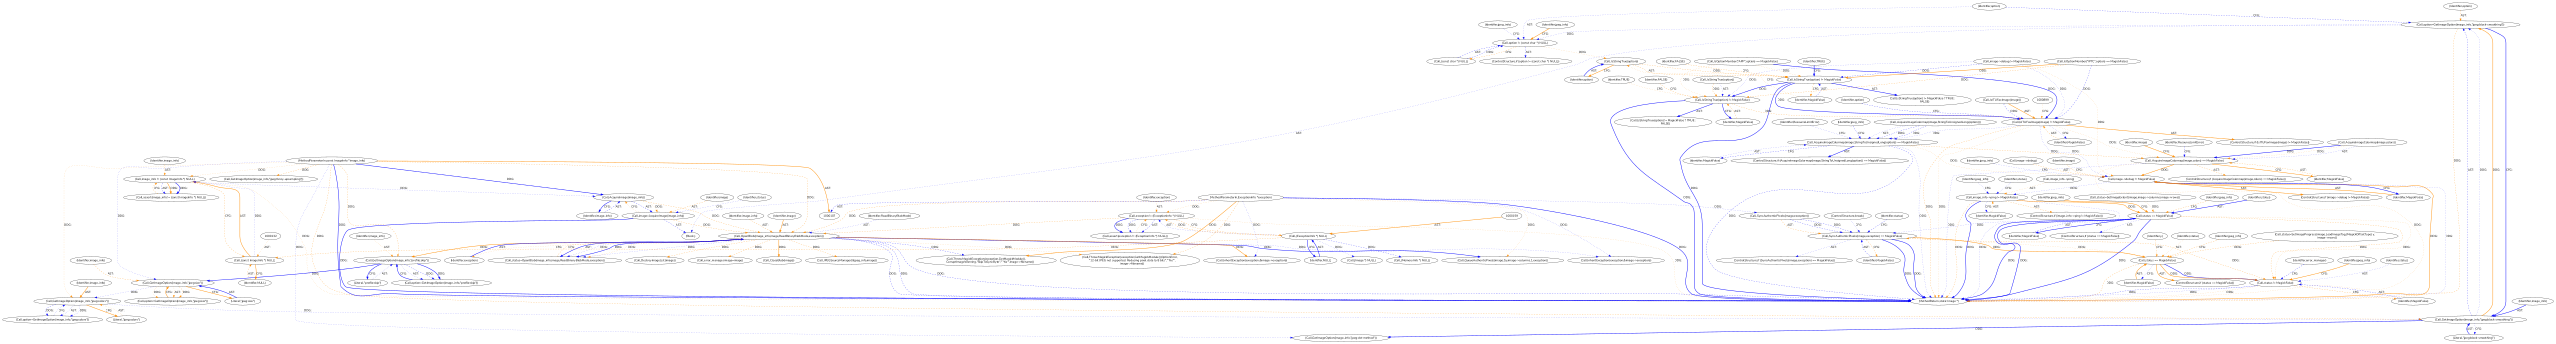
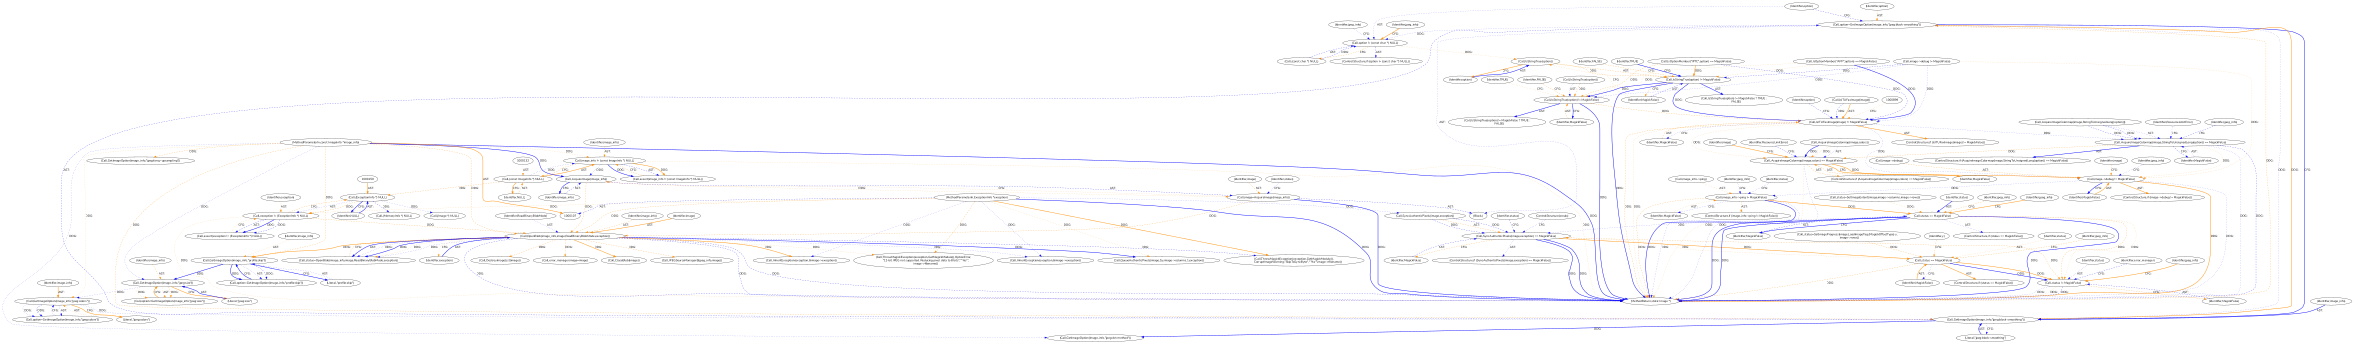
  digraph {
    fontname=Nunito
    node [fontname=Nunito]
    edge [color=blue fontname=Nunito style=dashed]
    n1 [label="(Call,option=GetImageOption(image_info,\"jpeg:block-smoothing\"))"]
    n2 [label="(Call,GetImageOption(image_info,\"jpeg:block-smoothing\"))"]
    n3 [label="(Call,option != (const char *) NULL)"]
    n4 [label="(Block,)"]
    n5 [label="(MethodReturn,static Image *)"]
    n6 [label="(Literal,\"jpeg:block-smoothing\")"]
    n7 [label="(Call,GetImageOption(image_info,\"jpeg:dct-method\"))"]
    n8 [label="(Call,IsStringTrue(option))"]
    n9 [label="(ControlStructure,if (option != (const char *) NULL))"]
    n10 [label="(Call,(const char *) NULL)"]
    n11 [label="(Call,GetImageOption(image_info,\"jpeg:colors\"))"]
    n12 [label="(Call,option=GetImageOption(image_info,\"jpeg:colors\"))"]
    n13 [label="(Literal,\"jpeg:colors\")"]
    n14 [label="(Call,GetImageOption(image_info,\"jpeg:size\"))"]
    n15 [label="(Call,option=GetImageOption(image_info,\"jpeg:size\"))"]
    n16 [label="(Literal,\"jpeg:size\")"]
    n17 [label="(Call,GetImageOption(image_info,\"profile:skip\"))"]
    n18 [label="(Literal,\"profile:skip\")"]
    n19 [label="(Call,option=GetImageOption(image_info,\"profile:skip\"))"]
    n20 [label="(Call,OpenBlob(image_info,image,ReadBinaryBlobMode,exception))"]
    n21 [label="(Call,InheritException(exception,&image->exception))"]
    n22 [label="(Call,status=OpenBlob(image_info,image,ReadBinaryBlobMode,exception))"]
    n23 [label="(Call,DestroyImageList(image))"]
    n24 [label="(Call,QueueAuthenticPixels(image,0,y,image->columns,1,exception))"]
    n25 [label="(Call,ThrowMagickException(exception,GetMagickModule(),\n          CorruptImageWarning,\"SkipToSyncByte\",\"`%s'\",image->filename))"]
    n26 [label="(Call,error_manager.image=image)"]
    n27 [label="(Call,CloseBlob(image))"]
    n28 [label="(Call,JPEGSourceManager(&jpeg_info,image))"]
    n29 [label="(Call,ThrowMagickException(exception,GetMagickModule(),OptionError,\n      \"12-bit JPEG not supported. Reducing pixel data to 8 bits\",\"`%s'\",\n      image->filename))"]
    n30 [label="(Call,InheritException(exception,&image->exception))"]
    n31 [label="(Identifier,exception)"]
    n32 [label="(Call,AcquireImage(image_info))"]
    n33 [label="(Call,image=AcquireImage(image_info))"]
    n34 [label="(Identifier,image_info)"]
    n35 [label="(Call,image_info != (const ImageInfo *) NULL)"]
    n36 [label="(Call,(const ImageInfo *) NULL)"]
    n37 [label="(Call,assert(image_info != (const ImageInfo *) NULL))"]
    n38 [label="(Call,(ExceptionInfo *) NULL)"]
    n39 [label="(Identifier,NULL)"]
    n40 [label="(MethodParameterIn,const ImageInfo *image_info)"]
    n41 [label="(Call,GetImageOption(image_info,\"jpeg:fancy-upsampling\"))"]
    1000107
    n43 [label="(Call,exception != (ExceptionInfo *) NULL)"]
    n44 [label="(Identifier,NULL)"]
    n45 [label="(Call,(MemoryInfo *) NULL)"]
    n46 [label="(Call,(Image *) NULL)"]
    n47 [label="(Call,assert(exception != (ExceptionInfo *) NULL))"]
    n48 [label="(MethodParameterIn,ExceptionInfo *exception)"]
    n49 [label="(Call,SyncAuthenticPixels(image,exception))"]
    n50 [label="(Call,SyncAuthenticPixels(image,exception) == MagickFalse)"]
    n51 [label="(Call,IsStringTrue(option) != MagickFalse)"]
    n52 [label="(Identifier,option)"]
    n53 [label="(Call,IsStringTrue(option) != MagickFalse)"]
    n54 [label="(Call,IsITUFaxImage(image) != MagickFalse)"]
    n55 [label="(Identifier,MagickFalse)"]
    n56 [label="(Call,IsStringTrue(option) != MagickFalse ? TRUE :\n      FALSE)"]
    n57 [label="(Call,IsStringTrue(option) != MagickFalse ? TRUE :\n      FALSE)"]
    n58 [label="(Identifier,MagickFalse)"]
    n59 [label="(Call,AcquireImageColormap(image,StringToUnsignedLong(option)) == MagickFalse)"]
    n60 [label="(Call,AcquireImageColormap(image,colors) == MagickFalse)"]
    n61 [label="(Call,image->debug != MagickFalse)"]
    n62 [label="(Identifier,MagickFalse)"]
    n63 [label="(ControlStructure,if (IsITUFaxImage(image) != MagickFalse))"]
    n64 [label="(Identifier,MagickFalse)"]
    n65 [label="(ControlStructure,if (AcquireImageColormap(image,StringToUnsignedLong(option)) == MagickFalse))"]
    n66 [label="(Identifier,MagickFalse)"]
    n67 [label="(ControlStructure,if (AcquireImageColormap(image,colors) == MagickFalse))"]
    n68 [label="(Call,image_info->ping != MagickFalse)"]
    n69 [label="(Identifier,MagickFalse)"]
    n70 [label="(ControlStructure,if (image->debug != MagickFalse))"]
    n71 [label="(Call,status == MagickFalse)"]
    n72 [label="(Identifier,MagickFalse)"]
    n73 [label="(ControlStructure,if (image_info->ping != MagickFalse))"]
    n74 [label="(Call,status != MagickFalse)"]
    n75 [label="(Identifier,MagickFalse)"]
    n76 [label="(ControlStructure,if (status == MagickFalse))"]
    n77 [label="(Call,status == MagickFalse)"]
    n78 [label="(Identifier,MagickFalse)"]
    n79 [label="(ControlStructure,if (SyncAuthenticPixels(image,exception) == MagickFalse))"]
    n80 [label="(Identifier,MagickFalse)"]
    n81 [label="(Identifier,MagickFalse)"]
    n82 [label="(ControlStructure,if (status == MagickFalse))"]
    n83 [label="(Identifier,option)"]
    n84 [label="(Identifier,image_info)"]
    n85 [label="(Identifier,jpeg_info)"]
    n86 [label="(Identifier,jpeg_info)"]
    n87 [label="(Identifier,image)"]
    n88 [label="(Identifier,jpeg_info)"]
    n89 [label="(Call,image_info->ping)"]
    n90 [label="(Identifier,jpeg_info)"]
    n91 [label="(Identifier,exception)"]
    n92 [label="(Identifier,status)"]
    n93 [label="(Identifier,jpeg_info)"]
    n94 [label="(Identifier,image_info)"]
    n95 [label="(Identifier,ReadBinaryBlobMode)"]
    n96 [label="(Call,IsOptionMember(\"APP\",option) == MagickFalse)"]
    n97 [label="(Identifier,image_info)"]
    n98 [label="(Call,status=SetImageExtent(image,image->columns,image->rows))"]
    n99 [label="(Identifier,status)"]
    n100 [label="(Call,IsITUFaxImage(image))"]
    n101 [label="(Identifier,option)"]
    n102 [label="(Call,IsStringTrue(option))"]
    n103 [label="(Identifier,image_info)"]
    n104 [label="(Call,AcquireImageColormap(image,StringToUnsignedLong(option)))"]
    n105 [label="(Identifier,image)"]
    n106 [label="(Identifier,TRUE)"]
    n107 [label="(Call,status=SetImageProgress(image,LoadImageTag,(MagickOffsetType) y,\n      image->rows))"]
    n108 [label="(Call,image->debug != MagickFalse)"]
    n109 [label="(Identifier,ResourceLimitError)"]
    n110 [label="(Identifier,status)"]
    n111 [label="(Identifier,FALSE)"]
    n112 [label="(ControlStructure,break;)"]
    n113 [label="(Identifier,image_info)"]
    n114 [label="(Identifier,image)"]
    n115 [label="(Identifier,ResourceLimitError)"]
    n116 [label="(Identifier,y)"]
    n117 [label="(Identifier,jpeg_info)"]
    n118 [label="(Call,IsOptionMember(\"IPTC\",option) == MagickFalse)"]
    n119 [label="(Identifier,FALSE)"]
    n120 [label="(Identifier,error_manager)"]
    n121 [label="(Identifier,TRUE)"]
    n122 [label="(Identifier,status)"]
    n123 [label="(Identifier,option)"]
    n124 [label="(Identifier,image_info)"]
    n125 [label="(Identifier,jpeg_info)"]
    n126 [label="(Call,AcquireImageColormap(image,colors))"]
    n127 [label="(Identifier,image)"]
    n128 [label="(Identifier,jpeg_info)"]
    n129 [label="(Identifier,status)"]
    n130 [label="(Identifier,status)"]
    n131 [label="(Identifier,jpeg_info)"]
    n132 [label="(Call,image->debug)"]
    1000132
    1000159
    1000899
    n1 -> n2 [label="CFG: " style=bold]
    n1 -> n3 [label="DDG: " style=dotted]
    n1 -> n4 [label="AST: " style=dotted]
    n1 -> n5 [color=darkorange label="DDG: "]
    n2 -> n1 [label="AST: "]
    n2 -> n1 [label="DDG: " style=dotted]
    n2 -> n1 [color=darkorange label="DDG: " style=bold]
    n2 -> n6 [label="CFG: " style=dotted]
    n2 -> n7 [label="DDG: " style=bold]
    n3 -> n8 [color=darkorange label="DDG: " style=dotted]
    n3 -> n9 [label="AST: "]
    n3 -> n10 [color=darkorange label="CFG: "]
    n6 -> n2 [label="AST: " style=bold]
    n8 -> n51 [color=darkorange label="AST: "]
    n8 -> n51 [color=darkorange label="DDG: "]
    n8 -> n52 [color=darkorange label="CFG: " style=bold]
    n10 -> n3 [label="AST: "]
    n10 -> n3 [label="DDG: "]
    n11 -> n2 [label="DDG: " style=dotted]
    n11 -> n12 [label="AST: " style=dotted]
    n11 -> n12 [label="DDG: " style=dotted]
    n11 -> n12 [label="DDG: "]
    n11 -> n13 [color=darkorange label="CFG: " style=bold]
    n12 -> n11 [label="CFG: " style=dotted]
    n13 -> n11 [color=darkorange label="AST: " style=dotted]
    n14 -> n11 [label="DDG: " style=dotted]
    n14 -> n15 [color=darkorange label="AST: " style=dotted]
    n14 -> n15 [color=darkorange label="DDG: "]
    n14 -> n15 [color=darkorange label="DDG: " style=dotted]
    n14 -> n16 [color=darkorange label="CFG: " style=bold]
    n15 -> n14 [color=darkorange label="CFG: " style=bold]
    n16 -> n14 [label="AST: " style=bold]
    n17 -> n14 [label="DDG: " style=bold]
    n17 -> n18 [label="CFG: " style=bold]
    n17 -> n19 [label="AST: " style=dotted]
    n17 -> n19 [label="DDG: "]
    n17 -> n19 [label="DDG: " style=bold]
    n18 -> n17 [label="AST: " style=dotted]
    n19 -> n17 [label="CFG: " style=bold]
    n20 -> n5 [label="DDG: "]
    n20 -> n5 [label="DDG: "]
    n20 -> n5 [label="DDG: "]
    n20 -> n17 [color=darkorange label="DDG: " style=bold]
    n20 -> n21 [label="DDG: " style=dotted]
    n20 -> n22 [label="AST: " style=bold]
    n20 -> n22 [label="DDG: " style=dotted]
    n20 -> n22 [label="DDG: " style=bold]
    n20 -> n22 [color=darkorange label="DDG: " style=dotted]
    n20 -> n22 [label="DDG: " style=dotted]
    n20 -> n23 [color=darkorange label="DDG: "]
    n20 -> n24 [label="DDG: " style=bold]
    n20 -> n25 [label="DDG: "]
    n20 -> n26 [color=darkorange label="DDG: "]
    n20 -> n27 [color=darkorange label="DDG: " style=bold]
    n20 -> n28 [color=darkorange label="DDG: "]
    n20 -> n29 [color=darkorange label="DDG: " style=dotted]
    n20 -> n30 [color=darkorange label="DDG: " style=bold]
    n20 -> n31 [color=darkorange label="CFG: " style=dotted]
    n22 -> n20 [color=darkorange label="CFG: "]
    n31 -> n20 [label="AST: " style=bold]
    n32 -> n20 [color=darkorange label="DDG: "]
    n32 -> n33 [label="AST: "]
    n32 -> n33 [color=darkorange label="DDG: " style=dotted]
    n32 -> n34 [label="CFG: " style=bold]
    n33 -> n4 [label="AST: "]
    n33 -> n5 [label="DDG: " style=bold]
    n33 -> n20 [color=darkorange label="DDG: "]
    n33 -> n32 [color=darkorange label="CFG: " style=dotted]
    n34 -> n32 [label="AST: "]
    n35 -> n5 [color=darkorange label="DDG: " style=dotted]
    n35 -> n32 [label="DDG: " style=dotted]
    n35 -> n36 [color=darkorange label="CFG: "]
    n35 -> n37 [label="AST: "]
    n35 -> n37 [color=darkorange label="DDG: " style=bold]
    n35 -> n37 [label="DDG: " style=bold]
    n36 -> n35 [color=darkorange label="AST: " style=bold]
    n36 -> n35 [label="DDG: " style=dotted]
-   n38 -> n36 [color=darkorange label="DDG: "]
+   n36 -> n38 [color=darkorange label="DDG: "]
    n36 -> n39 [color=darkorange label="CFG: " style=bold]
    n37 -> n35 [color=darkorange label="CFG: "]
    n38 -> n43 [label="AST: " style=dotted]
    n38 -> n43 [color=darkorange label="DDG: "]
    n38 -> n44 [label="CFG: " style=bold]
    n38 -> n45 [label="DDG: "]
    n38 -> n46 [label="DDG: " style=dotted]
    n39 -> n36 [color=darkorange label="AST: "]
    n40 -> n2 [color=darkorange label="DDG: "]
    n40 -> n5 [label="DDG: " style=bold]
    n40 -> n7 [label="DDG: " style=dotted]
    n40 -> n11 [color=darkorange label="DDG: " style=dotted]
    n40 -> n14 [label="DDG: " style=dotted]
    n40 -> n17 [color=darkorange label="DDG: "]
    n40 -> n20 [color=darkorange label="DDG: "]
    n40 -> n32 [label="DDG: " style=bold]
    n40 -> n35 [color=darkorange label="DDG: " style=dotted]
    n40 -> n41 [color=darkorange label="DDG: "]
    n40 -> 1000107 [color=darkorange label="AST: " style=bold]
    n43 -> n5 [color=darkorange label="DDG: " style=dotted]
    n43 -> n20 [color=darkorange label="DDG: "]
    n43 -> n38 [color=darkorange label="CFG: "]
    n43 -> n47 [label="AST: "]
    n43 -> n47 [label="DDG: " style=bold]
    n43 -> n47 [label="DDG: "]
    n44 -> n38 [label="AST: " style=bold]
    n47 -> n43 [color=darkorange label="CFG: " style=dotted]
    n48 -> n5 [label="DDG: " style=bold]
    n48 -> n20 [color=darkorange label="DDG: "]
    n48 -> n21 [label="DDG: " style=dotted]
    n48 -> n24 [color=darkorange label="DDG: " style=dotted]
    n48 -> n25 [color=darkorange label="DDG: " style=bold]
    n48 -> n29 [color=darkorange label="DDG: "]
    n48 -> n30 [label="DDG: " style=dotted]
    n48 -> 1000107 [label="AST: "]
    n48 -> n43 [color=darkorange label="DDG: " style=dotted]
    n48 -> n49 [label="DDG: " style=dotted]
    n49 -> n50 [color=darkorange label="AST: "]
    n49 -> n50 [label="DDG: "]
    n49 -> n50 [label="DDG: "]
    n50 -> n5 [label="DDG: " style=bold]
    n50 -> n5 [label="DDG: " style=bold]
    n50 -> n74 [color=darkorange label="DDG: "]
    n50 -> n77 [color=darkorange label="DDG: " style=bold]
    n50 -> n78 [color=darkorange label="CFG: "]
    n50 -> n79 [label="AST: " style=dotted]
    n51 -> n5 [label="DDG: " style=bold]
    n51 -> n53 [label="DDG: " style=bold]
    n51 -> n54 [label="DDG: " style=bold]
    n51 -> n55 [color=darkorange label="CFG: "]
    n51 -> n56 [label="AST: " style=bold]
    n52 -> n8 [label="AST: " style=bold]
    n53 -> n5 [label="DDG: " style=bold]
    n53 -> n54 [color=darkorange label="DDG: "]
    n53 -> n57 [label="AST: " style=bold]
    n53 -> n58 [label="CFG: " style=bold]
    n54 -> n5 [color=darkorange label="DDG: " style=dotted]
    n54 -> n5 [color=darkorange label="DDG: "]
    n54 -> n59 [label="DDG: " style=dotted]
    n54 -> n60 [color=darkorange label="DDG: " style=dotted]
    n54 -> n61 [label="DDG: " style=dotted]
    n54 -> n62 [label="CFG: " style=dotted]
    n54 -> n63 [color=darkorange label="AST: " style=bold]
    n55 -> n8 [color=darkorange label="CFG: " style=dotted]
    n55 -> n51 [label="AST: "]
    n58 -> n53 [color=darkorange label="AST: "]
    n59 -> n5 [label="DDG: "]
    n59 -> n5 [label="DDG: " style=dotted]
    n59 -> n60 [color=darkorange label="DDG: "]
    n59 -> n61 [color=darkorange label="DDG: " style=dotted]
    n59 -> n64 [label="CFG: "]
    n59 -> n65 [label="AST: " style=bold]
    n60 -> n5 [label="DDG: " style=dotted]
    n60 -> n5 [color=darkorange label="DDG: " style=dotted]
    n60 -> n61 [color=darkorange label="DDG: " style=bold]
    n60 -> n66 [color=darkorange label="CFG: " style=bold]
    n60 -> n67 [color=darkorange label="AST: "]
    n61 -> n5 [color=darkorange label="DDG: " style=bold]
    n61 -> n5 [label="DDG: " style=dotted]
    n61 -> n68 [label="DDG: " style=dotted]
    n61 -> n69 [label="CFG: " style=bold]
    n61 -> n70 [color=darkorange label="AST: " style=bold]
    n62 -> n54 [color=darkorange label="AST: "]
    n64 -> n59 [label="AST: " style=dotted]
    n66 -> n60 [color=darkorange label="AST: "]
    n68 -> n5 [label="DDG: " style=bold]
    n68 -> n5 [label="DDG: " style=dotted]
    n68 -> n5 [color=darkorange label="DDG: "]
    n68 -> n71 [color=darkorange label="DDG: " style=bold]
    n68 -> n72 [label="CFG: " style=dotted]
    n68 -> n73 [color=darkorange label="AST: "]
    n69 -> n61 [color=darkorange label="AST: " style=bold]
    n71 -> n5 [label="DDG: " style=bold]
    n71 -> n5 [label="DDG: " style=bold]
    n71 -> n5 [label="DDG: " style=bold]
    n71 -> n50 [label="DDG: " style=dotted]
    n71 -> n74 [color=darkorange label="DDG: " style=dotted]
    n71 -> n74 [color=darkorange label="DDG: "]
    n71 -> n75 [label="CFG: " style=bold]
    n71 -> n76 [label="AST: " style=dotted]
    n72 -> n68 [color=darkorange label="AST: " style=dotted]
    n74 -> n5 [label="DDG: " style=dotted]
    n74 -> n5 [color=darkorange label="DDG: " style=dotted]
    n74 -> n5 [label="DDG: "]
    n74 -> n80 [color=darkorange label="CFG: "]
    n75 -> n71 [label="AST: "]
    n77 -> n5 [color=darkorange label="DDG: "]
    n77 -> n50 [color=darkorange label="DDG: " style=dotted]
    n77 -> n74 [label="DDG: " style=bold]
    n77 -> n74 [color=darkorange label="DDG: " style=bold]
    n77 -> n81 [label="CFG: " style=dotted]
    n77 -> n82 [color=darkorange label="AST: " style=bold]
    n78 -> n50 [label="AST: "]
    n80 -> n74 [label="AST: "]
    n81 -> n77 [color=darkorange label="AST: " style=bold]
    n83 -> n54 [label="CFG: "]
    n84 -> n11 [color=darkorange label="AST: " style=bold]
    n85 -> n59 [label="CFG: "]
    n86 -> n71 [color=darkorange label="CFG: " style=bold]
    n87 -> n61 [color=darkorange label="CFG: "]
    n88 -> n3 [color=darkorange label="CFG: " style=bold]
    n89 -> n68 [color=darkorange label="AST: " style=dotted]
    n90 -> n68 [label="CFG: " style=dotted]
    n91 -> n43 [color=darkorange label="AST: " style=dotted]
    n92 -> n74 [label="AST: " style=dotted]
    n93 -> n61 [label="CFG: " style=dotted]
    n94 -> n17 [color=darkorange label="AST: " style=dotted]
    n95 -> n20 [label="AST: " style=dotted]
    n96 -> n51 [color=darkorange label="DDG: " style=dotted]
    n96 -> n53 [color=darkorange label="DDG: " style=dotted]
    n96 -> n54 [label="DDG: " style=bold]
    n97 -> n14 [color=darkorange label="AST: "]
    n98 -> n71 [color=darkorange label="DDG: " style=dotted]
    n99 -> n50 [label="CFG: "]
    n100 -> n54 [color=darkorange label="AST: " style=bold]
    n100 -> n54 [label="DDG: "]
    n101 -> n1 [color=darkorange label="AST: "]
    n102 -> n53 [label="AST: " style=dotted]
    n102 -> n53 [color=darkorange label="DDG: "]
    n103 -> n35 [color=darkorange label="AST: "]
    n104 -> n59 [label="AST: " style=dotted]
    n104 -> n59 [label="DDG: "]
    n104 -> n59 [label="DDG: "]
    n105 -> n60 [color=darkorange label="CFG: " style=bold]
    n106 -> n53 [color=darkorange label="CFG: " style=dotted]
    n107 -> n77 [color=darkorange label="DDG: "]
    n108 -> n51 [label="DDG: "]
    n108 -> n53 [label="DDG: " style=dotted]
    n108 -> n54 [label="DDG: " style=dotted]
    n108 -> n61 [color=darkorange label="DDG: " style=dotted]
    n109 -> n60 [label="CFG: "]
    n110 -> n71 [label="AST: " style=bold]
    n111 -> n53 [color=darkorange label="CFG: "]
    n112 -> n50 [label="CFG: " style=dotted]
    n113 -> n20 [color=darkorange label="AST: "]
    n114 -> n20 [color=darkorange label="AST: " style=bold]
    n115 -> n59 [label="CFG: " style=dotted]
    n116 -> n77 [color=darkorange label="CFG: "]
    n117 -> n3 [label="CFG: " style=dotted]
    n118 -> n51 [color=darkorange label="DDG: " style=bold]
    n118 -> n53 [color=darkorange label="DDG: "]
    n118 -> n54 [label="DDG: "]
    n119 -> n51 [color=darkorange label="CFG: "]
    n120 -> n74 [label="CFG: "]
    n121 -> n51 [label="CFG: " style=bold]
    n122 -> n77 [color=darkorange label="AST: " style=dotted]
    n123 -> n1 [label="CFG: "]
    n123 -> n3 [label="AST: " style=dotted]
    n124 -> n2 [label="AST: " style=bold]
    n125 -> n77 [color=darkorange label="CFG: "]
    n126 -> n60 [label="AST: " style=dotted]
    n126 -> n60 [label="DDG: " style=bold]
    n126 -> n60 [color=darkorange label="DDG: " style=dotted]
    n127 -> n33 [color=darkorange label="AST: "]
    n128 -> n74 [color=darkorange label="CFG: " style=bold]
    n129 -> n33 [label="CFG: " style=dotted]
    n130 -> n68 [label="CFG: " style=dotted]
    n131 -> n71 [color=darkorange label="CFG: "]
    n132 -> n61 [color=darkorange label="AST: "]
    1000132 -> n36 [color=darkorange label="AST: " style=dotted]
    1000159 -> n38 [color=darkorange label="AST: " style=bold]
    1000899 -> n54 [color=darkorange label="CFG: " style=dotted]
  }
